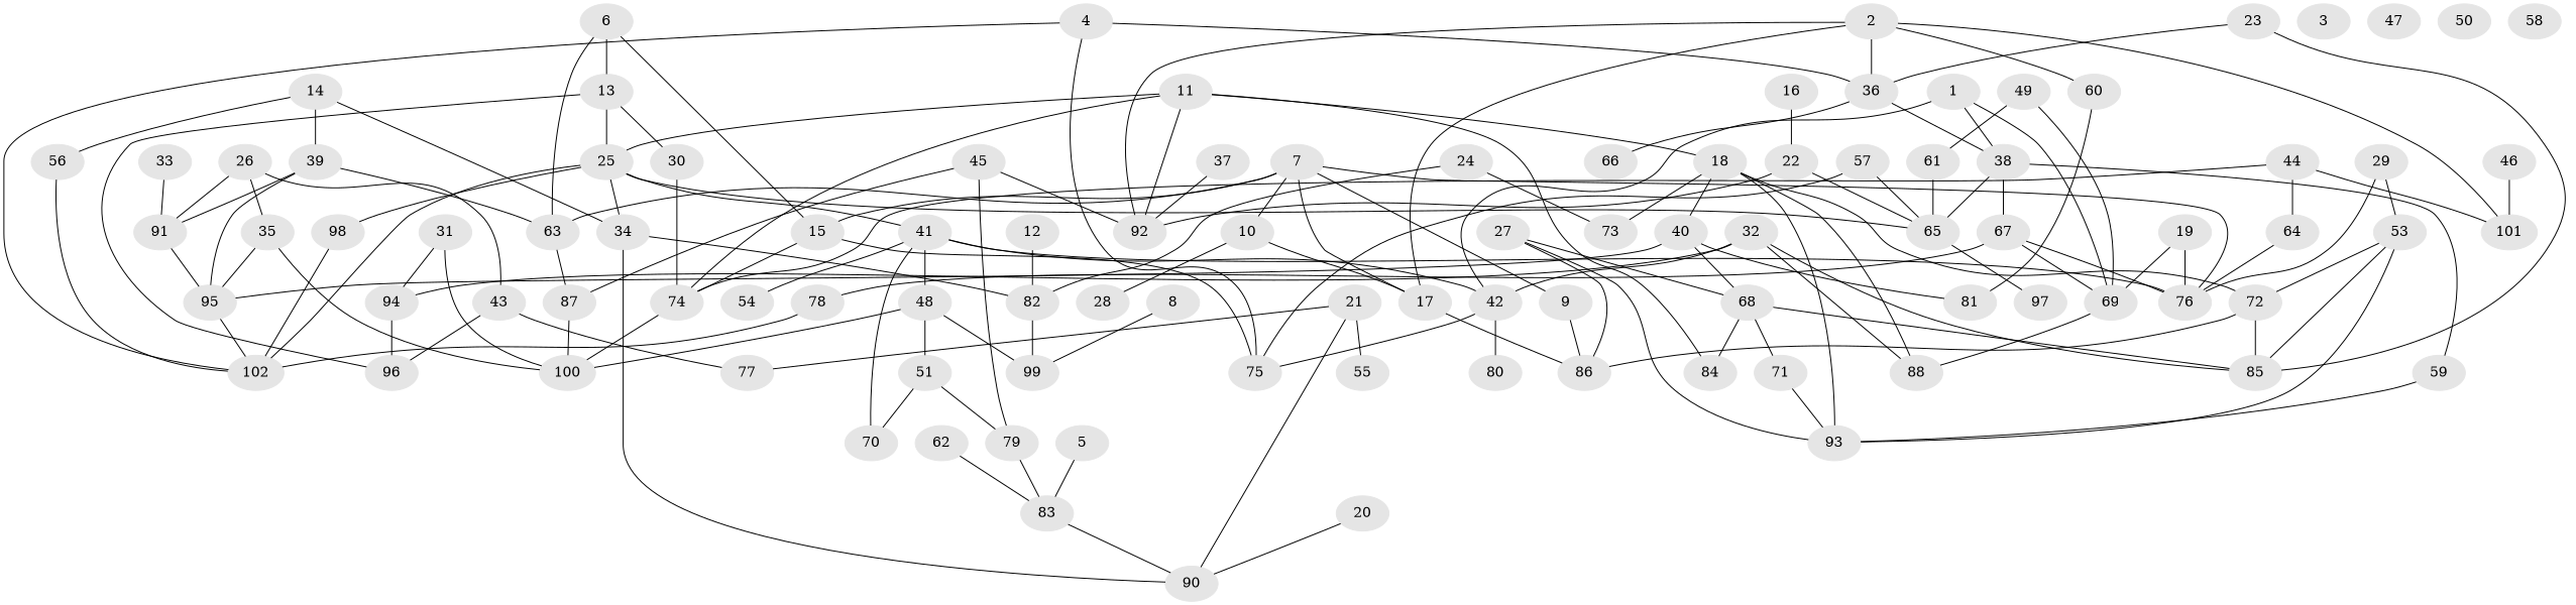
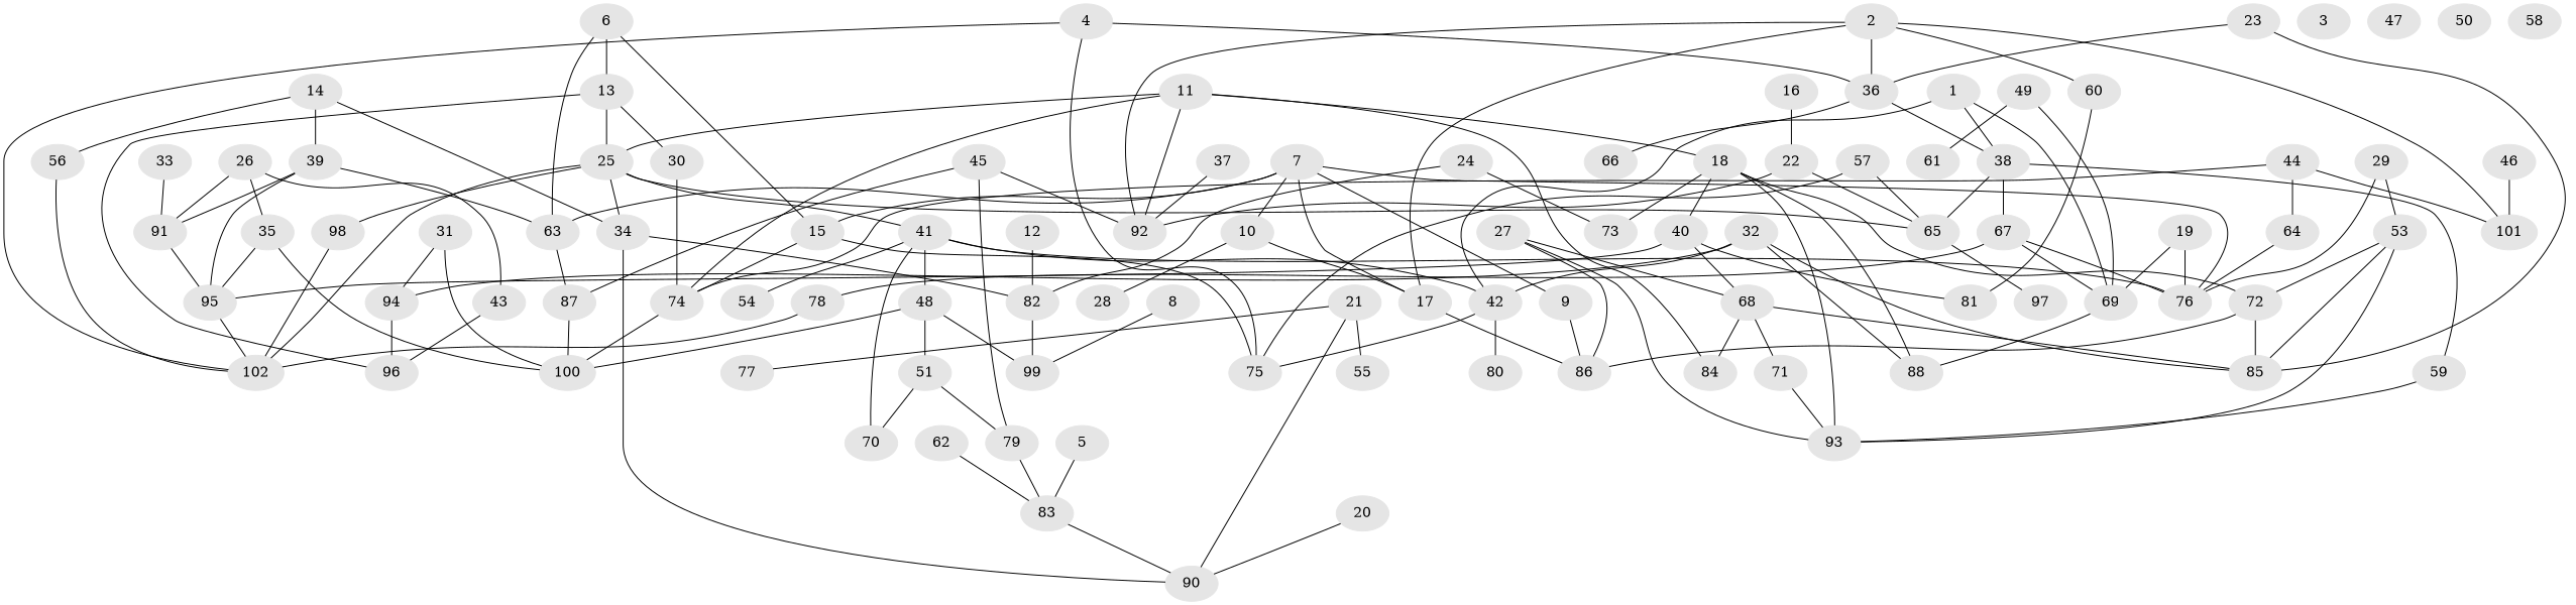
  graph {
    node [color=gray90 style=filled]
    1
    38
    42
    69
    65
    59
    67
    75
    80
    88
    2
    17
    36
    60
    92
    101
    86
    66
    81
    3
    4
    102
    5
    83
    90
    6
    13
    15
    63
    25
    30
    96
    74
    87
    7
    9
    10
    76
    28
    8
    99
    11
    18
    84
    40
    72
    73
    93
    34
    41
    98
    100
    12
    82
    14
    39
    56
    91
    95
    16
    22
    68
    85
    19
    20
    21
    55
    77
    97
    23
    24
    48
    54
    70
    26
    35
    43
    27
    71
    29
    53
    31
    94
    32
    33
    37
    78
    51
    44
    64
    45
    79
    46
    47
    49
    61
    50
    57
    58
    62
    1 -- 38
    1 -- 42
    1 -- 69
    38 -- 65
    38 -- 59
    38 -- 67
    42 -- 75
    42 -- 80
    69 -- 88
    65 -- 97
    59 -- 93
    67 -- 69
    67 -- 76
    67 -- 78
    2 -- 17
    2 -- 36
    2 -- 60
    2 -- 92
    2 -- 101
    17 -- 86
    36 -- 38
    36 -- 66
    60 -- 81
    4 -- 75
    4 -- 36
    4 -- 102
    5 -- 83
    83 -- 90
    6 -- 13
    6 -- 15
    6 -- 63
    13 -- 25
    13 -- 30
    13 -- 96
    15 -- 75
    15 -- 74
    63 -- 87
    25 -- 65
    25 -- 102
    25 -- 34
    25 -- 41
    25 -- 98
    30 -- 74
    74 -- 100
    87 -- 100
    7 -- 17
    7 -- 15
    7 -- 63
    7 -- 9
    7 -- 10
    7 -- 76
    9 -- 86
    10 -- 17
    10 -- 28
    8 -- 99
    11 -- 92
    11 -- 25
    11 -- 74
    11 -- 18
    11 -- 84
    18 -- 88
    18 -- 40
    18 -- 72
    18 -- 73
    18 -- 93
    40 -- 81
    40 -- 95
    40 -- 68
    72 -- 86
    72 -- 85
    34 -- 90
    34 -- 82
    41 -- 42
    41 -- 76
    41 -- 48
    41 -- 54
    41 -- 70
    98 -- 102
    12 -- 82
    82 -- 99
    14 -- 34
    14 -- 39
    14 -- 56
    39 -- 63
    39 -- 91
    39 -- 95
    56 -- 102
    91 -- 95
    95 -- 102
    16 -- 22
    22 -- 65
    22 -- 92
    68 -- 84
    68 -- 85
    68 -- 71
    19 -- 69
    19 -- 76
    20 -- 90
    21 -- 90
    21 -- 55
    21 -- 77
    23 -- 36
    23 -- 85
    24 -- 73
    24 -- 82
    48 -- 99
    48 -- 100
    48 -- 51
    26 -- 91
    26 -- 35
    26 -- 43
    35 -- 100
    35 -- 95
    43 -- 96
-   43 -- 77
    27 -- 86
    27 -- 93
    27 -- 68
    71 -- 93
    29 -- 76
    29 -- 53
    53 -- 72
    53 -- 93
    53 -- 85
    31 -- 100
    31 -- 94
    94 -- 96
    32 -- 42
    32 -- 88
    32 -- 85
    32 -- 94
    33 -- 91
    37 -- 92
    78 -- 102
    51 -- 70
    51 -- 79
    44 -- 101
    44 -- 74
    44 -- 64
    64 -- 76
    45 -- 92
    45 -- 87
    45 -- 79
    79 -- 83
    46 -- 101
    49 -- 69
    49 -- 61
-   61 -- 65
    57 -- 65
    57 -- 75
    62 -- 83
  }
